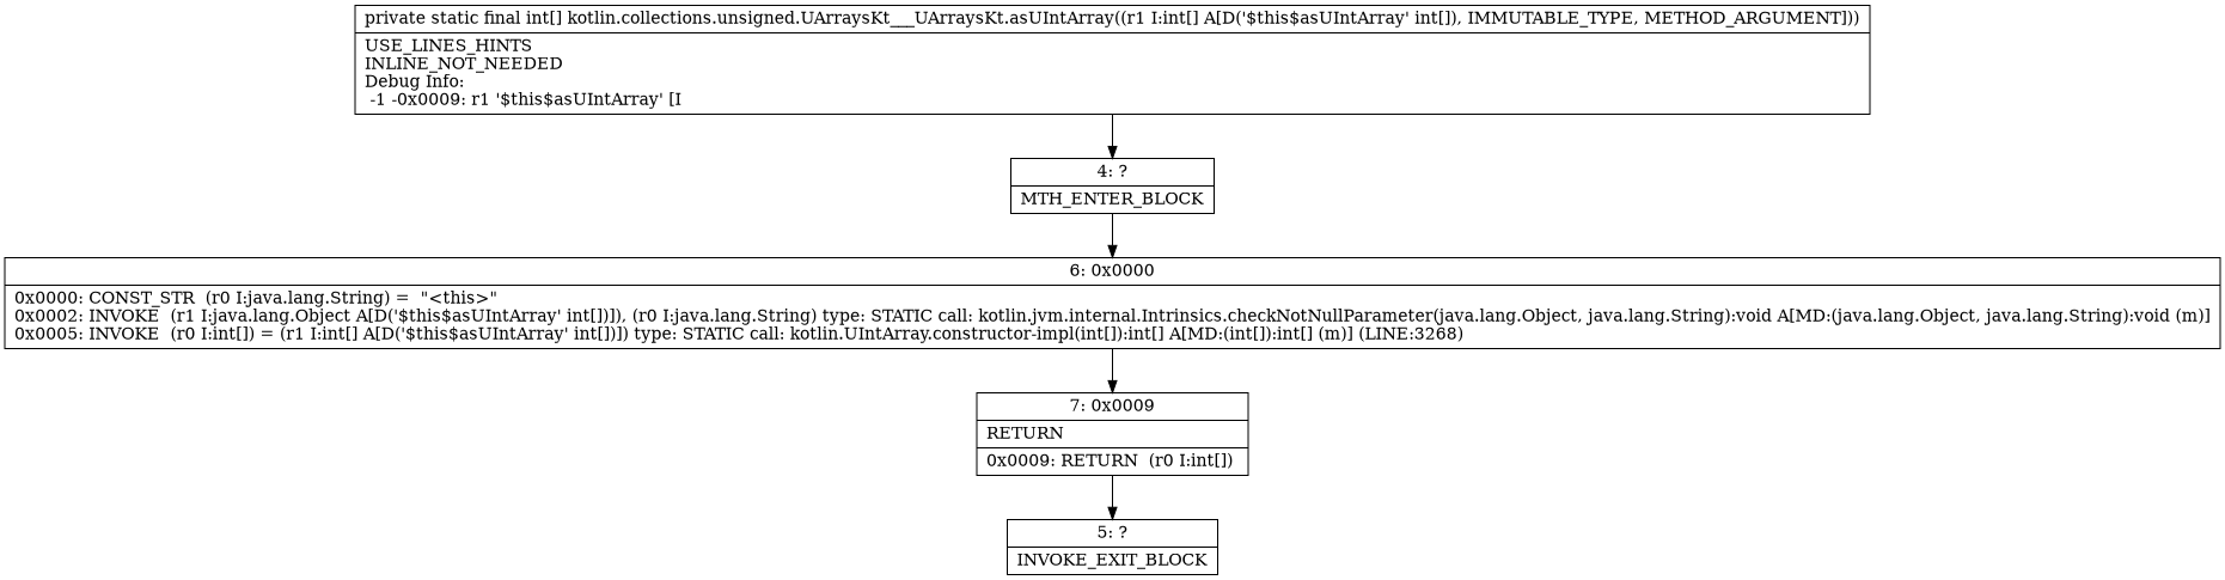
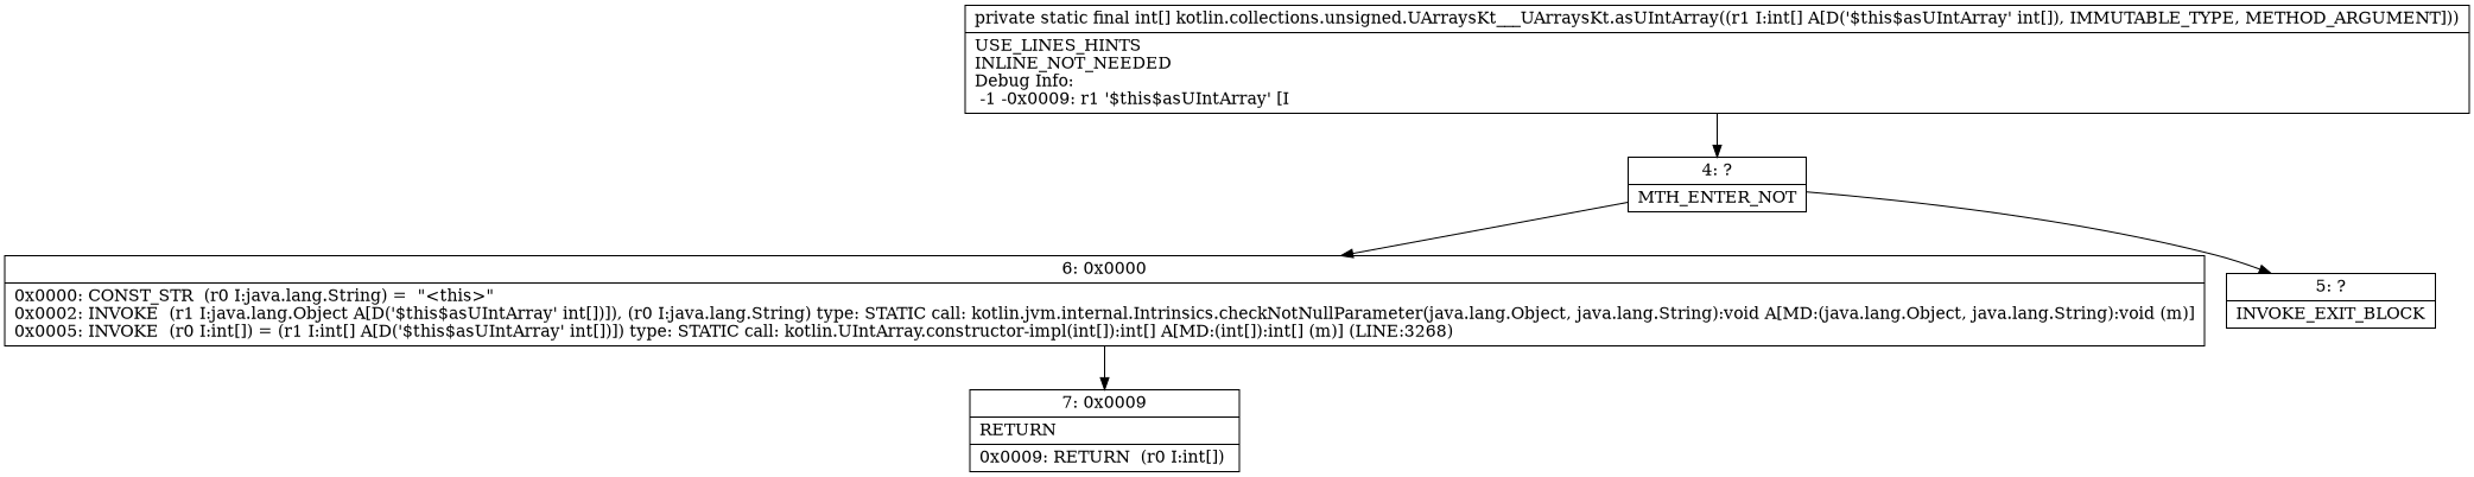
  digraph {
    node [shape=record]
-   n1 [label="{4\:\ ?|MTH_ENTER_BLOCK\l}"]
+   n1 [label="{4\:\ ?|MTH_ENTER_NOT\l}"]
    n2 [label="{6\:\ 0x0000|0x0000: CONST_STR  (r0 I:java.lang.String) =  \"\<this\>\" \l0x0002: INVOKE  (r1 I:java.lang.Object A[D('$this$asUIntArray' int[])]), (r0 I:java.lang.String) type: STATIC call: kotlin.jvm.internal.Intrinsics.checkNotNullParameter(java.lang.Object, java.lang.String):void A[MD:(java.lang.Object, java.lang.String):void (m)]\l0x0005: INVOKE  (r0 I:int[]) = (r1 I:int[] A[D('$this$asUIntArray' int[])]) type: STATIC call: kotlin.UIntArray.constructor\-impl(int[]):int[] A[MD:(int[]):int[] (m)] (LINE:3268)\l}"]
    n3 [label="{7\:\ 0x0009|RETURN\l|0x0009: RETURN  (r0 I:int[]) \l}"]
    n4 [label="{5\:\ ?|INVOKE_EXIT_BLOCK\l}"]
    n5 [label="{private static final int[] kotlin.collections.unsigned.UArraysKt___UArraysKt.asUIntArray((r1 I:int[] A[D('$this$asUIntArray' int[]), IMMUTABLE_TYPE, METHOD_ARGUMENT]))  | USE_LINES_HINTS\lINLINE_NOT_NEEDED\lDebug Info:\l  \-1 \-0x0009: r1 '$this$asUIntArray' [I\l}"]
    n1 -> n2
    n2 -> n3
-   n3 -> n4
+   n1 -> n4
    n5 -> n1
  }
